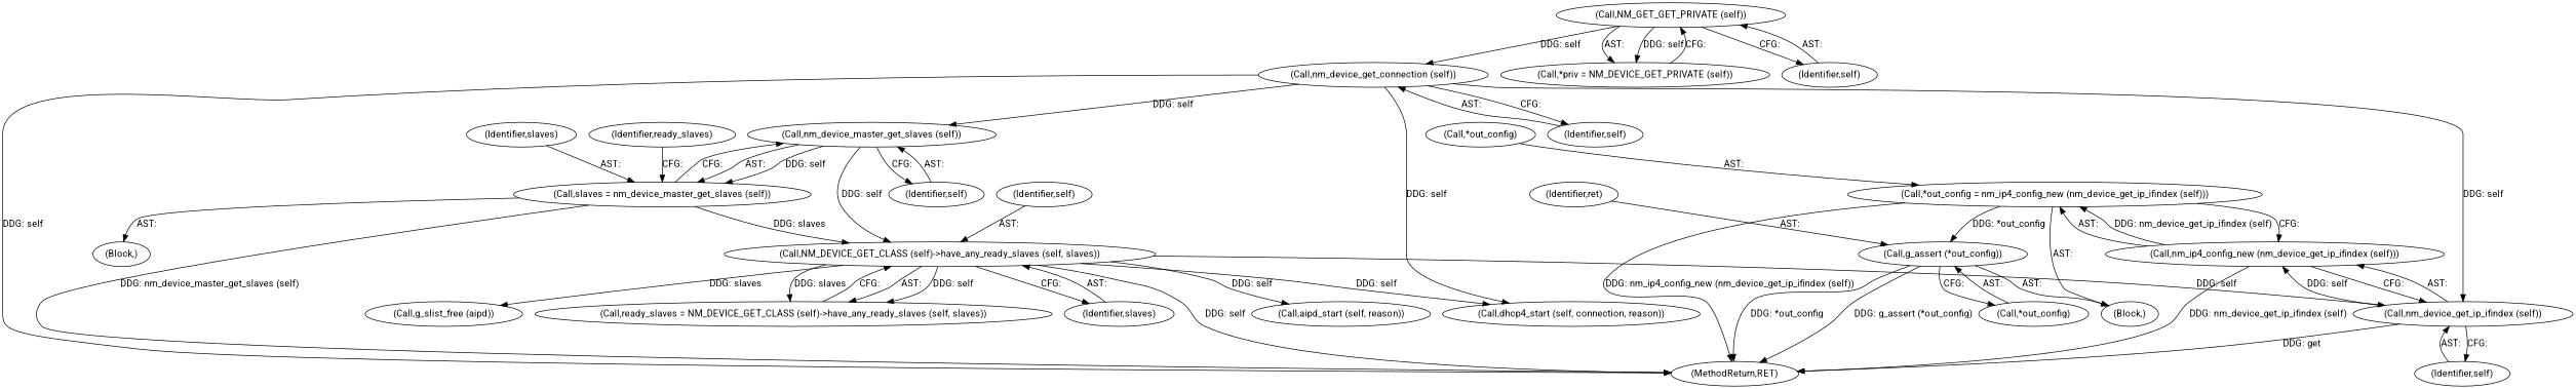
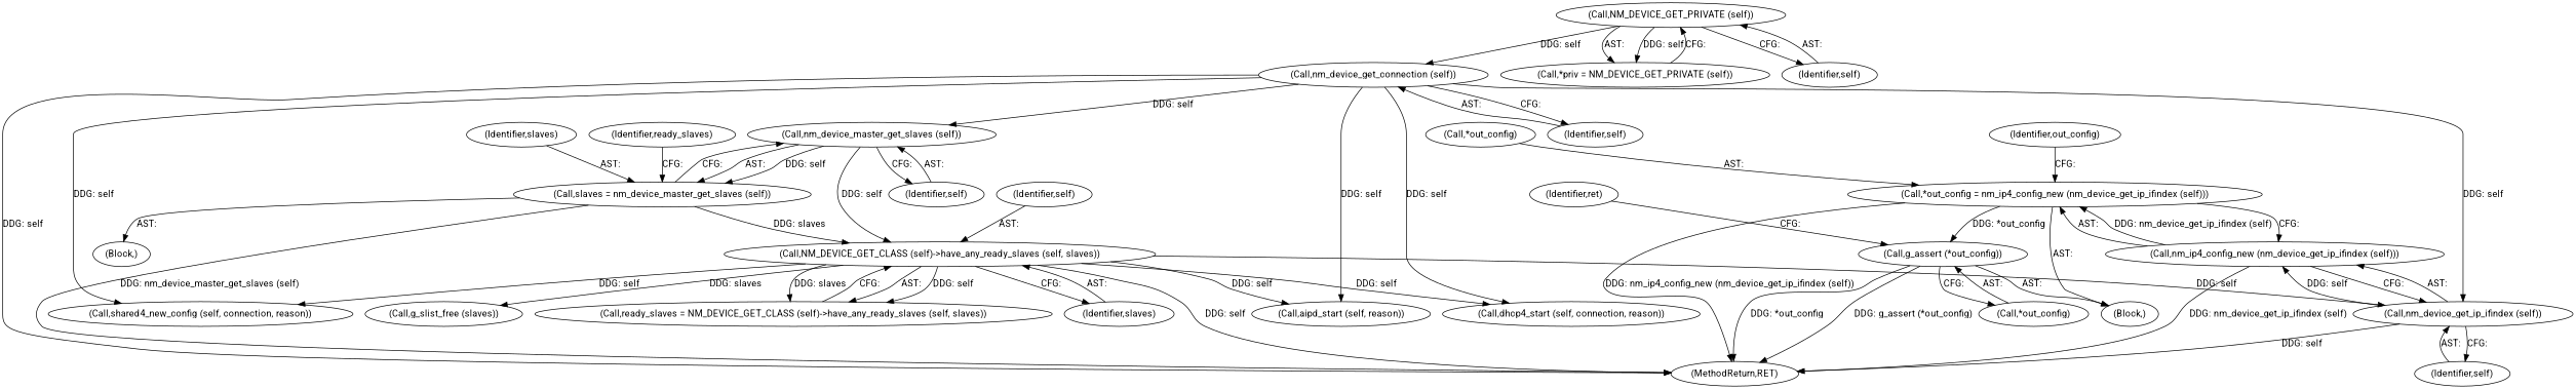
  digraph {
    fontname=Roboto
    node [fontname=Roboto]
    edge [fontname=Roboto]
    n1 [label="(Call,g_assert (*out_config))"]
    n2 [label="(Call,*out_config)"]
    n3 [label="(Block,)"]
    n4 [label="(MethodReturn,RET)"]
    n5 [label="(Call,*out_config = nm_ip4_config_new (nm_device_get_ip_ifindex (self)))"]
    n6 [label="(Call,nm_ip4_config_new (nm_device_get_ip_ifindex (self)))"]
    n7 [label="(Call,nm_device_get_ip_ifindex (self))"]
    n8 [label="(Identifier,self)"]
    n9 [label="(Call,nm_device_get_connection (self))"]
    n10 [label="(Call,nm_device_master_get_slaves (self))"]
+   n11 [label="(Call,shared4_new_config (self, connection, reason))"]
    n12 [label="(Call,aipd_start (self, reason))"]
    n13 [label="(Call,dhcp4_start (self, connection, reason))"]
    n14 [label="(Identifier,self)"]
    n15 [label="(Call,NM_DEVICE_GET_CLASS (self)->have_any_ready_slaves (self, slaves))"]
    n16 [label="(Call,slaves = nm_device_master_get_slaves (self))"]
    n17 [label="(Identifier,self)"]
-   n18 [label="(Call,NM_GET_GET_PRIVATE (self))"]
+   n18 [label="(Call,NM_DEVICE_GET_PRIVATE (self))"]
    n19 [label="(Call,*priv = NM_DEVICE_GET_PRIVATE (self))"]
    n20 [label="(Identifier,self)"]
    n21 [label="(Call,ready_slaves = NM_DEVICE_GET_CLASS (self)->have_any_ready_slaves (self, slaves))"]
    n22 [label="(Identifier,slaves)"]
-   n23 [label="(Call,g_slist_free (aipd))"]
+   n23 [label="(Call,g_slist_free (slaves))"]
    n24 [label="(Block,)"]
+   n25 [label="(Identifier,out_config)"]
    n26 [label="(Identifier,self)"]
    n27 [label="(Identifier,ready_slaves)"]
    n28 [label="(Identifier,slaves)"]
    n29 [label="(Identifier,ret)"]
    n30 [label="(Call,*out_config)"]
    n1 -> n2 [label="CFG: "]
    n1 -> n3 [label="AST: "]
    n1 -> n4 [label="DDG: g_assert (*out_config)"]
    n1 -> n4 [label="DDG: *out_config"]
    n2 -> n1 [label="AST: "]
    n5 -> n1 [label="DDG: *out_config"]
    n5 -> n3 [label="AST: "]
    n5 -> n4 [label="DDG: nm_ip4_config_new (nm_device_get_ip_ifindex (self))"]
    n5 -> n6 [label="CFG: "]
    n6 -> n4 [label="DDG: nm_device_get_ip_ifindex (self)"]
    n6 -> n5 [label="AST: "]
    n6 -> n5 [label="DDG: nm_device_get_ip_ifindex (self)"]
    n6 -> n7 [label="CFG: "]
-   n7 -> n4 [label="DDG: get"]
+   n7 -> n4 [label="DDG: self"]
    n7 -> n6 [label="AST: "]
    n7 -> n6 [label="DDG: self"]
    n7 -> n8 [label="CFG: "]
    n8 -> n7 [label="AST: "]
    n9 -> n4 [label="DDG: self"]
    n9 -> n7 [label="DDG: self"]
    n9 -> n10 [label="DDG: self"]
+   n9 -> n11 [label="DDG: self"]
+   n9 -> n12 [label="DDG: self"]
    n9 -> n13 [label="DDG: self"]
    n9 -> n14 [label="CFG: "]
    n10 -> n15 [label="DDG: self"]
    n10 -> n16 [label="AST: "]
    n10 -> n16 [label="DDG: self"]
    n10 -> n17 [label="CFG: "]
    n14 -> n9 [label="AST: "]
    n15 -> n4 [label="DDG: self"]
    n15 -> n7 [label="DDG: self"]
+   n15 -> n11 [label="DDG: self"]
    n15 -> n12 [label="DDG: self"]
    n15 -> n13 [label="DDG: self"]
    n15 -> n21 [label="AST: "]
    n15 -> n21 [label="DDG: self"]
    n15 -> n21 [label="DDG: slaves"]
    n15 -> n22 [label="CFG: "]
    n15 -> n23 [label="DDG: slaves"]
    n16 -> n4 [label="DDG: nm_device_master_get_slaves (self)"]
    n16 -> n10 [label="CFG: "]
    n16 -> n15 [label="DDG: slaves"]
    n16 -> n24 [label="AST: "]
    n17 -> n10 [label="AST: "]
    n18 -> n9 [label="DDG: self"]
    n18 -> n19 [label="AST: "]
    n18 -> n19 [label="DDG: self"]
    n18 -> n20 [label="CFG: "]
    n19 -> n18 [label="CFG: "]
    n20 -> n18 [label="AST: "]
    n21 -> n15 [label="CFG: "]
    n22 -> n15 [label="AST: "]
+   n25 -> n5 [label="CFG: "]
    n26 -> n15 [label="AST: "]
    n27 -> n16 [label="CFG: "]
    n28 -> n16 [label="AST: "]
-   n29 -> n1 [label="AST: "]
+   n29 -> n1 [label="CFG: "]
    n30 -> n5 [label="AST: "]
  }
